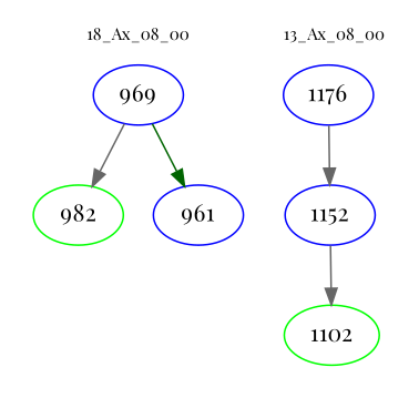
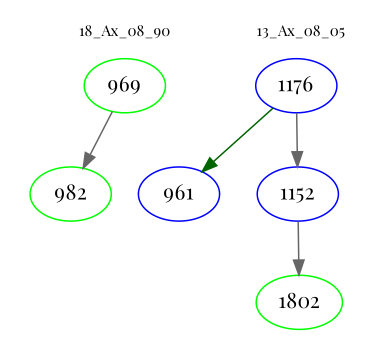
  digraph {
    fontname="Playfair Display"
    node [color=blue fontname="Playfair Display"]
    edge [color=gray40 fontname="Playfair Display"]
-   n1 [label=969]
+   n1 [color=green label=969]
    n2 [label=961]
    n3 [color=green label=982]
    n4 [label=1176]
-   n5 [color=green label=1102]
+   n5 [color=green label=1802]
    n6 [label=1152]
    subgraph cluster_1 {
      color=white
      fontsize=10
-     label="18_Ax_08_00"
+     label="18_Ax_08_90"
      n1
      n2
      n3
    }
    subgraph cluster_2 {
      color=white
      fontsize=10
-     label="13_Ax_08_00"
+     label="13_Ax_08_05"
      n4
      n5
      n6
    }
-   n1 -> n2 [color=darkgreen]
+   n4 -> n2 [color=darkgreen]
    n1 -> n3
    n4 -> n6
    n6 -> n5
  }
